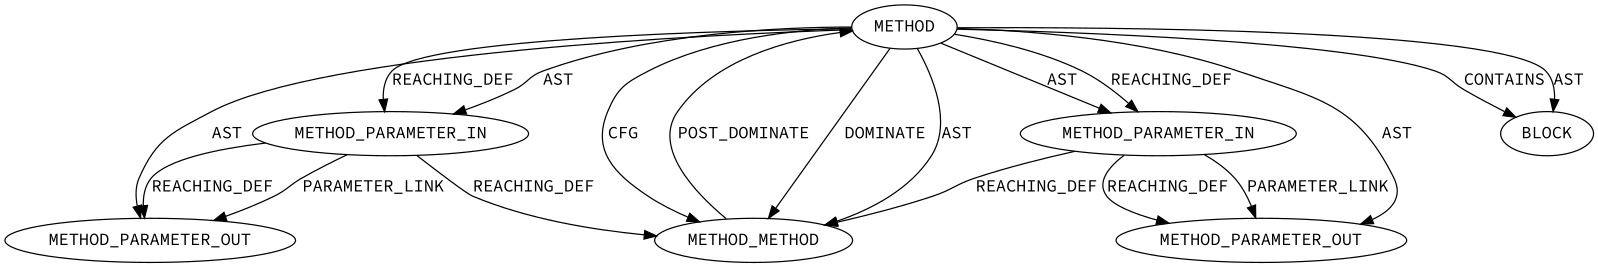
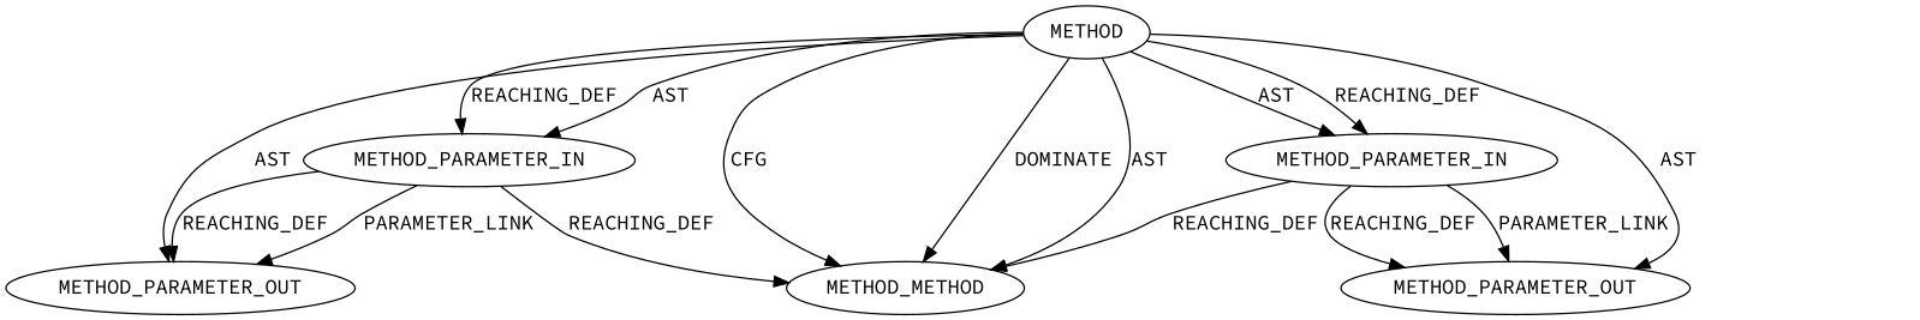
  digraph {
    fontname="Source Code Pro"
    node [CODE="<empty>" ORDER=1 fontname="Source Code Pro" EVALUATION_STRATEGY=BY_VALUE IS_VARIADIC=false TYPE_FULL_NAME=ANY]
    edge [fontname="Source Code Pro"]
    n1 [AST_PARENT_FULL_NAME="<global>" AST_PARENT_TYPE=NAMESPACE_BLOCK FILENAME="<empty>" FULL_NAME="<operator>.notEquals" IS_EXTERNAL=true NAME="<operator>.notEquals" ORDER=0 label=METHOD EVALUATION_STRATEGY="" IS_VARIADIC="" TYPE_FULL_NAME=""]
    n2 [CODE=p1 INDEX=1 NAME=p1 label=METHOD_PARAMETER_OUT]
-   n3 [ARGUMENT_INDEX=1 label=BLOCK EVALUATION_STRATEGY="" IS_VARIADIC=""]
    n4 [CODE=p2 INDEX=2 NAME=p2 ORDER=2 label=METHOD_PARAMETER_IN]
    n5 [CODE=p1 INDEX=1 NAME=p1 label=METHOD_PARAMETER_IN]
    n6 [CODE=p2 INDEX=2 NAME=p2 ORDER=2 label=METHOD_PARAMETER_OUT]
    n7 [CODE=RET ORDER=2 label=METHOD_METHOD IS_VARIADIC=""]
    n1 -> n2 [label=AST]
-   n1 -> n3 [label=CONTAINS]
-   n1 -> n3 [label=AST]
    n1 -> n4 [label=AST]
    n1 -> n4 [label=REACHING_DEF]
    n1 -> n5 [label=REACHING_DEF]
    n1 -> n5 [label=AST]
    n1 -> n6 [label=AST]
    n1 -> n7 [label=CFG]
    n1 -> n7 [label=DOMINATE]
    n1 -> n7 [label=AST]
    n4 -> n6 [label=PARAMETER_LINK]
    n4 -> n6 [VARIABLE=p2 label=REACHING_DEF]
    n4 -> n7 [VARIABLE=p2 label=REACHING_DEF]
    n5 -> n2 [VARIABLE=p1 label=REACHING_DEF]
    n5 -> n2 [label=PARAMETER_LINK]
    n5 -> n7 [VARIABLE=p1 label=REACHING_DEF]
-   n7 -> n1 [label=POST_DOMINATE]
  }
